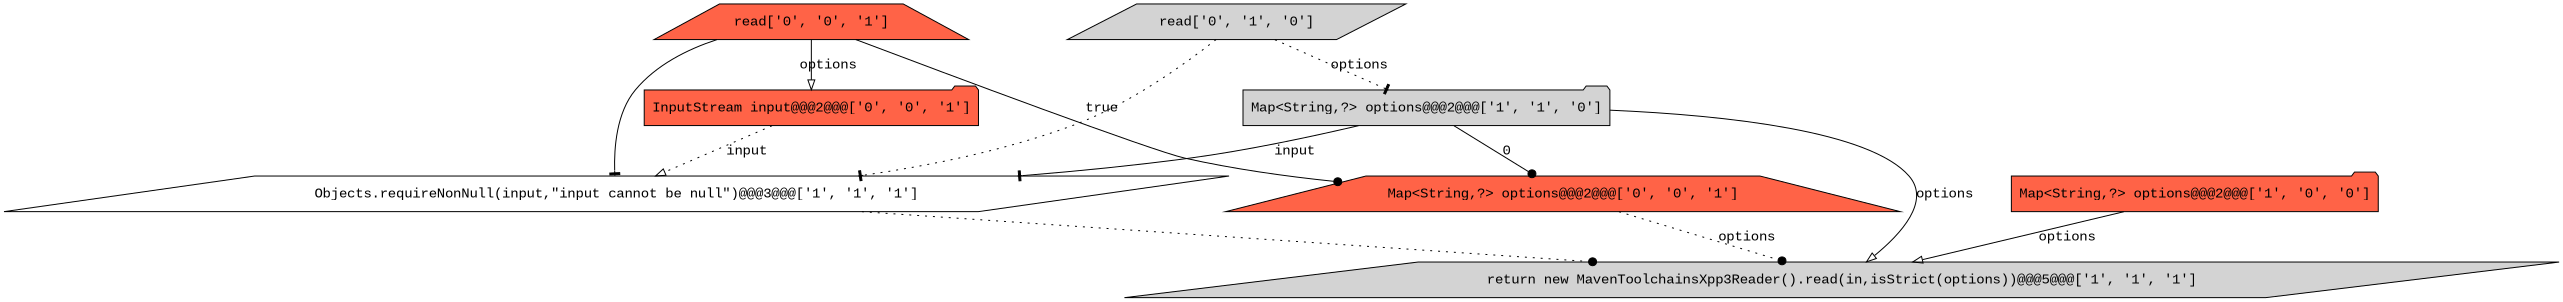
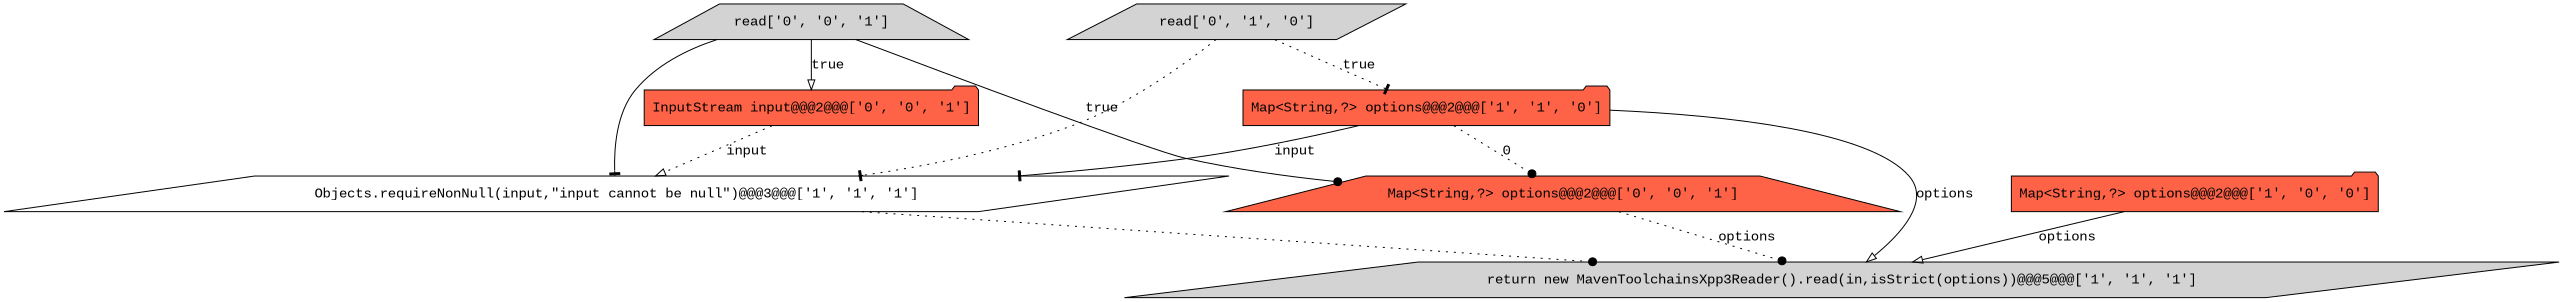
  digraph {
    fontname="Liberation Mono"
    node [fillcolor=tomato fontname="Liberation Mono" shape=folder style=filled]
    edge [arrowhead=onormal fontname="Liberation Mono" style=solid]
-   n1 [label="read['0', '0', '1']" shape=trapezium]
+   n1 [fillcolor=lightgray label="read['0', '0', '1']" shape=trapezium]
    n2 [label="InputStream input@@@2@@@['0', '0', '1']"]
    n3 [label="Map<String,?> options@@@2@@@['0', '0', '1']" shape=trapezium]
    n4 [fillcolor=white label="Objects.requireNonNull(input,\"input cannot be null\")@@@3@@@['1', '1', '1']" shape=parallelogram]
    n5 [fillcolor=lightgray label="return new MavenToolchainsXpp3Reader().read(in,isStrict(options))@@@5@@@['1', '1', '1']" shape=parallelogram]
    n6 [fillcolor=lightgray label="read['0', '1', '0']" shape=parallelogram]
-   n7 [fillcolor=lightgray label="Map<String,?> options@@@2@@@['1', '1', '0']"]
+   n7 [label="Map<String,?> options@@@2@@@['1', '1', '0']"]
    n8 [label="Map<String,?> options@@@2@@@['1', '0', '0']"]
-   n1 -> n2 [label=options]
+   n1 -> n2 [label=true]
    n1 -> n3 [arrowhead=dot label=true]
    n1 -> n4 [arrowhead=tee]
    n2 -> n4 [label=input style=dotted]
    n3 -> n5 [arrowhead=dot label=options style=dotted]
    n4 -> n5 [arrowhead=dot style=dotted]
    n6 -> n4 [arrowhead=tee style=dotted]
-   n6 -> n7 [arrowhead=tee label=options style=dotted]
-   n7 -> n3 [arrowhead=dot label=0]
+   n6 -> n7 [arrowhead=tee label=true style=dotted]
+   n7 -> n3 [arrowhead=dot label=0 style=dotted]
    n7 -> n4 [arrowhead=tee label=input]
    n7 -> n5 [label=options]
    n8 -> n5 [label=options]
  }
